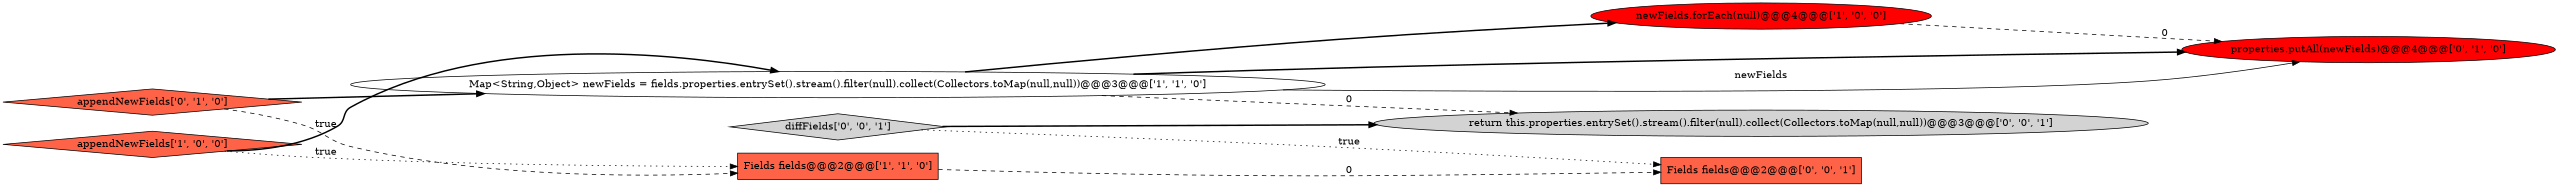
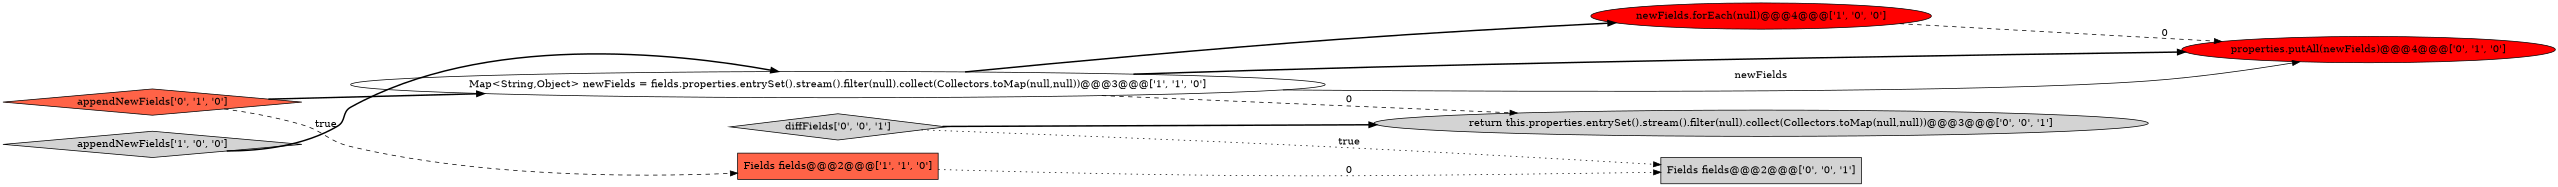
  digraph {
    rankdir=LR
    node [fillcolor=lightgray shape=ellipse style=filled]
    edge [style=bold]
    n1 [label="diffFields['0', '0', '1']" shape=diamond]
-   n2 [fillcolor=tomato label="Fields fields@@@2@@@['0', '0', '1']" shape=box]
+   n2 [label="Fields fields@@@2@@@['0', '0', '1']" shape=box]
    n3 [label="return this.properties.entrySet().stream().filter(null).collect(Collectors.toMap(null,null))@@@3@@@['0', '0', '1']"]
    n4 [fillcolor=tomato label="Fields fields@@@2@@@['1', '1', '0']" shape=box]
    n5 [fillcolor=tomato label="appendNewFields['0', '1', '0']" shape=diamond]
    n6 [fillcolor=white label="Map<String,Object> newFields = fields.properties.entrySet().stream().filter(null).collect(Collectors.toMap(null,null))@@@3@@@['1', '1', '0']"]
    n7 [fillcolor=red label="properties.putAll(newFields)@@@4@@@['0', '1', '0']"]
    n8 [fillcolor=red label="newFields.forEach(null)@@@4@@@['1', '0', '0']"]
-   n9 [fillcolor=tomato label="appendNewFields['1', '0', '0']" shape=diamond]
+   n9 [label="appendNewFields['1', '0', '0']" shape=diamond]
    n1 -> n2 [label=true style=dotted]
    n1 -> n3
-   n4 -> n2 [label=0 style=dashed]
+   n4 -> n2 [label=0 style=dotted]
    n5 -> n4 [label=true style=dashed]
    n5 -> n6
    n6 -> n3 [label=0 style=dashed]
    n6 -> n7
    n6 -> n7 [label=newFields style=solid]
    n6 -> n8
    n8 -> n7 [label=0 style=dashed]
-   n9 -> n4 [label=true style=dotted]
    n9 -> n6
  }
